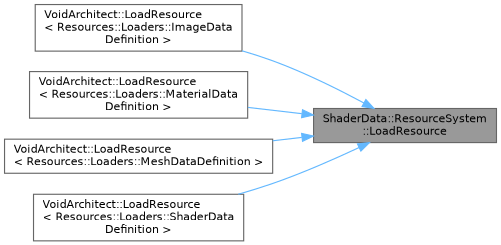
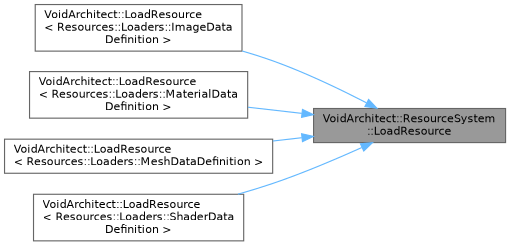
  digraph {
    rankdir=RL
    node [color=grey40 fillcolor=white fontname=Helvetica fontsize=10 shape=box style=filled]
    edge [color=steelblue1 dir=back fontname=Helvetica fontsize=10 labelfontname=Helvetica labelfontsize=10 style=solid]
-   n1 [color=gray40 fillcolor=grey60 fontcolor=black height=0.2 label="ShaderData::ResourceSystem\l::LoadResource" width=0.4]
+   n1 [color=gray40 fillcolor=grey60 fontcolor=black height=0.2 label="VoidArchitect::ResourceSystem\l::LoadResource" width=0.4]
    n2 [height=0.2 label="VoidArchitect::LoadResource\l\< Resources::Loaders::ImageData\lDefinition \>" width=0.4]
    n3 [height=0.2 label="VoidArchitect::LoadResource\l\< Resources::Loaders::MaterialData\lDefinition \>" width=0.4]
    n4 [height=0.2 label="VoidArchitect::LoadResource\l\< Resources::Loaders::MeshDataDefinition \>" width=0.4]
    n5 [height=0.2 label="VoidArchitect::LoadResource\l\< Resources::Loaders::ShaderData\lDefinition \>" width=0.4]
    n1 -> n2
    n1 -> n3
    n1 -> n4
    n1 -> n5
  }
